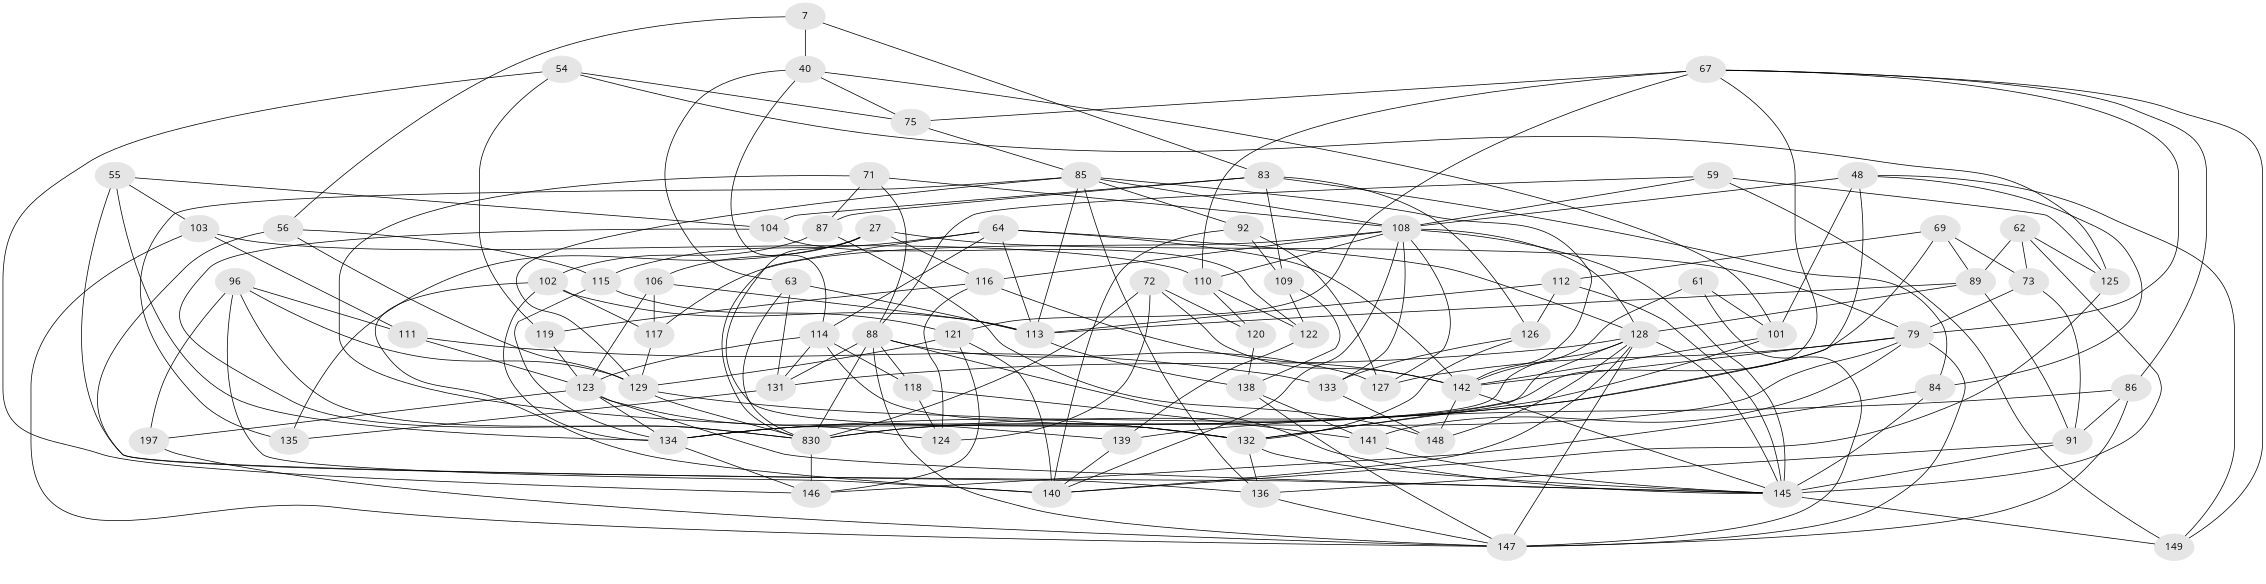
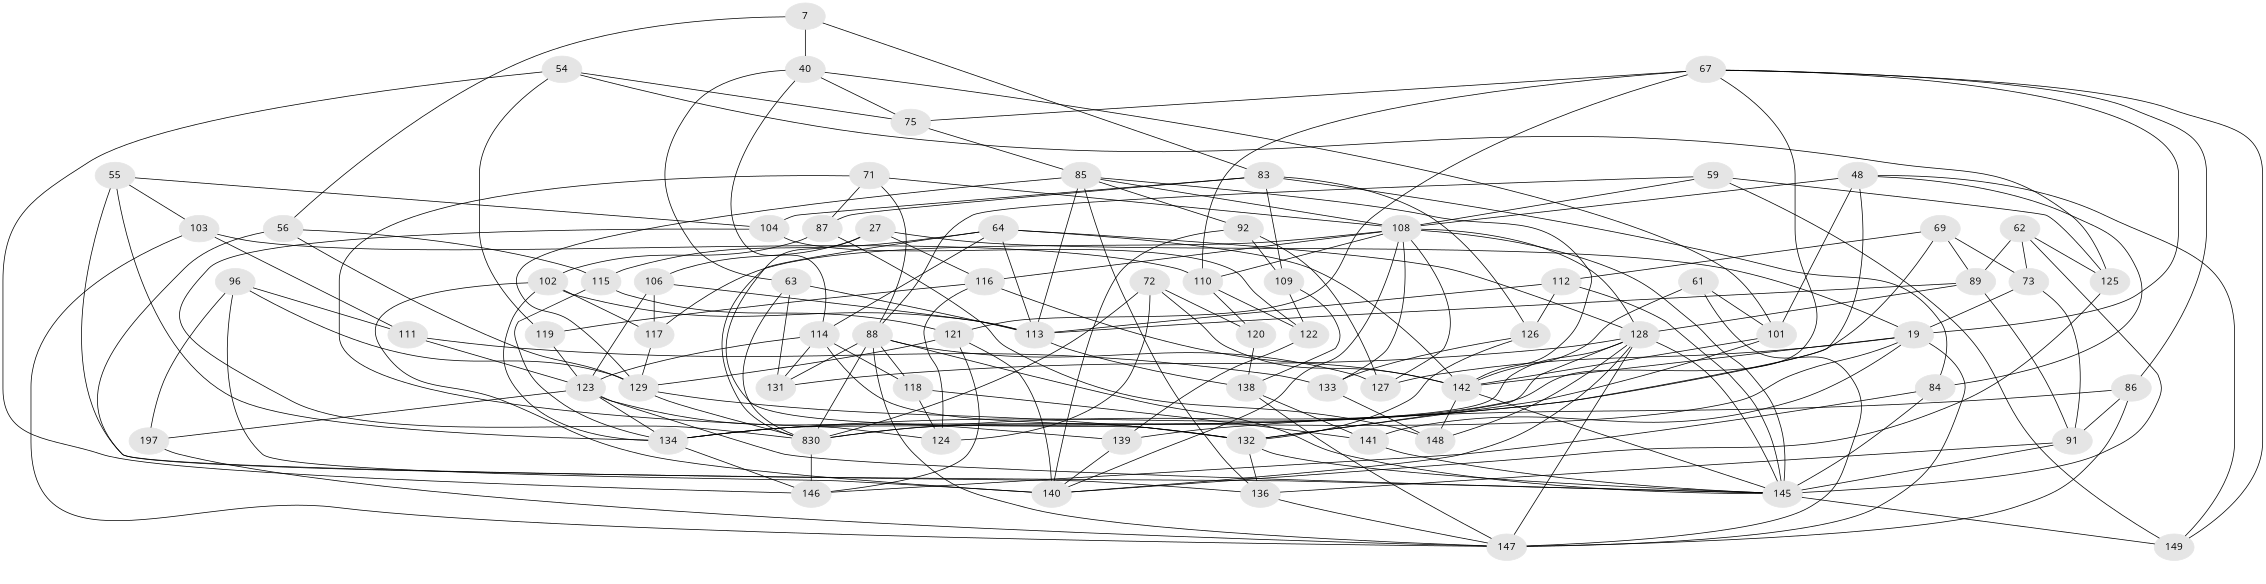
  graph {
    fontname="Open Sans"
    node [color=gray90 fontname="Open Sans" style=filled]
    edge [fontname="Open Sans"]
    40 [super="+6"]
    63
    75
    101 [super="+43"]
    114 [super="+97"]
    7
    56
    83 [super="+50"]
    115
    129 [super="+52+77"]
    136 [super="+2+70"]
    84
    104
    87
    109
    126
    27 [super="+25"]
-   79 [super="+76"]
+   79 [super="+76" label=19]
    106
    116 [super="+98"]
    132 [super="+4+30+93"]
-   135
    n23 [label=830 super="+37+80"]
    142 [super="+49+65+95"]
    147 [super="+26+33"]
    127
    141
    113 [super="+42+99"]
    117
    123 [super="+21+22"]
    119
    124
    145 [super="+144+24+38"]
    131 [super="+66"]
    85 [super="+41"]
    118
    48 [super="+8"]
    108 [super="+47+90+82"]
    149
    146 [super="+143"]
    128 [super="+46+13+94"]
    110 [super="+57"]
    140 [super="+45+51"]
    133
    54
    125
    55
    103
    134 [super="+100"]
    111
    122
    121 [super="+105"]
    88 [super="+31+68"]
    59
    61
    148
    62
    73
    89 [super="+29"]
    91 [super="+74"]
    138 [super="+78"]
    64 [super="+5+39"]
    67 [super="+35"]
    86
    139
    120
    69
    112
    71
    102 [super="+18"]
    72
    92
    96 [super="+81"]
    n74 [label=197]
    40 -- 63
    40 -- 75
    40 -- 101
    40 -- 114
    63 -- n23
    63 -- 113
    63 -- 131
    75 -- 85
    101 -- 132
    101 -- 142
    114 -- 132 [weight=2]
    114 -- 123
    114 -- 131
    114 -- 118
    7 -- 40 [weight=2]
    7 -- 56
    7 -- 83
    56 -- 115
    56 -- 129
    56 -- 136
    83 -- 84
    83 -- 104
    83 -- 87
    83 -- 109
    83 -- 126
    115 -- 134
    115 -- 121
    129 -- 132
    129 -- n23
    136 -- 147 [weight=2]
    84 -- 145
    84 -- 146
    104 -- n23
    104 -- 122
    87 -- 148
    87 -- 102
    109 -- 122
    109 -- 138
    126 -- 132
    126 -- 133
    27 -- 79
    27 -- 106
    27 -- 116
    27 -- 132
-   27 -- 135 [weight=2]
    79 -- n23 [weight=2]
    79 -- 142
    79 -- 147 [weight=2]
    79 -- 127
    79 -- 141
    106 -- 113
    106 -- 117
    106 -- 123
    116 -- 142 [weight=2]
    116 -- 119 [weight=2]
    116 -- 124
    132 -- 136 [weight=2]
    132 -- 145
    n23 -- 146 [weight=2]
    142 -- 145
    142 -- 148
    141 -- 145
    113 -- 138
    117 -- 129
    123 -- 145
    123 -- 134
    123 -- 139
    123 -- n74
    119 -- 123
    145 -- 149
-   131 -- 135
    85 -- 129
    85 -- 136
-   85 -- 135
    85 -- 142
    85 -- 113
    85 -- 108
    85 -- 92
    118 -- 141
    118 -- 124
    48 -- 101 [weight=2]
    48 -- 84
    48 -- n23
    48 -- 108
    48 -- 149
    108 -- 116 [weight=2]
    108 -- 127
    108 -- 117
    108 -- 145 [weight=2]
    108 -- 128
    108 -- 110
    108 -- 140
    108 -- 133
    128 -- 132
    128 -- 147
    128 -- 145
    128 -- 131
    128 -- 140
    128 -- 134 [weight=2]
    128 -- 148
    110 -- 122
    110 -- 120
    133 -- 148
    54 -- 75
    54 -- 119
    54 -- 146
    54 -- 125
    125 -- 140
    55 -- 104
    55 -- 145
    55 -- 103
    55 -- 134
    103 -- 147
    103 -- 110
    103 -- 111
    134 -- 146
    111 -- 123
    111 -- 133
    122 -- 139
    121 -- 129 [weight=2]
    121 -- 146
    121 -- 140
    88 -- n23
    88 -- 147
    88 -- 127
    88 -- 145 [weight=2]
    88 -- 131 [weight=2]
    88 -- 118
    59 -- 108
    59 -- 149
    59 -- 125
    59 -- 88
    61 -- 101
    61 -- 142
    61 -- 147 [weight=2]
    62 -- 145
    62 -- 125
    62 -- 73
    62 -- 89
    73 -- 79
    73 -- 91
    89 -- 113
    89 -- 128
    89 -- 91 [weight=2]
    91 -- 136 [weight=2]
    91 -- 145 [weight=2]
    138 -- 147
    138 -- 141
    64 -- 114 [weight=2]
    64 -- 115
    64 -- n23
    64 -- 142
    64 -- 113
    64 -- 128 [weight=2]
    67 -- 75
    67 -- 79
    67 -- 149
    67 -- 110 [weight=2]
    67 -- 134
    67 -- 121
    67 -- 86
    86 -- 147
    86 -- 91
    86 -- 139
    139 -- 140
    120 -- 138 [weight=2]
    69 -- 134
    69 -- 73
    69 -- 89
    69 -- 112
    112 -- 126
    112 -- 113
    112 -- 145
    71 -- 87
    71 -- 124
    71 -- 108
    71 -- 88
    102 -- 113
    102 -- 117
    102 -- 140 [weight=3]
    102 -- 134 [weight=2]
    72 -- n23
    72 -- 142
    72 -- 124
    72 -- 120
    92 -- 109
    92 -- 127
    92 -- 140
    96 -- 129
-   96 -- n23
    96 -- 140
    96 -- 111
    96 -- n74 [weight=2]
    n74 -- 147
  }
